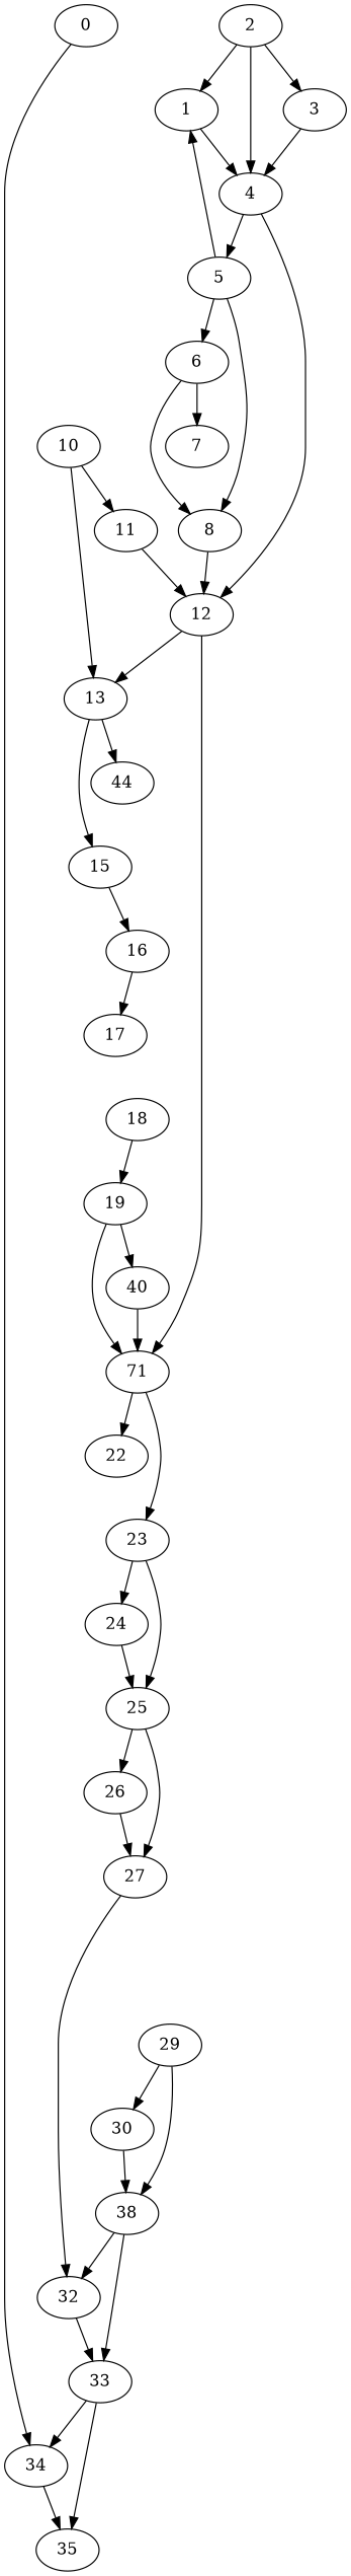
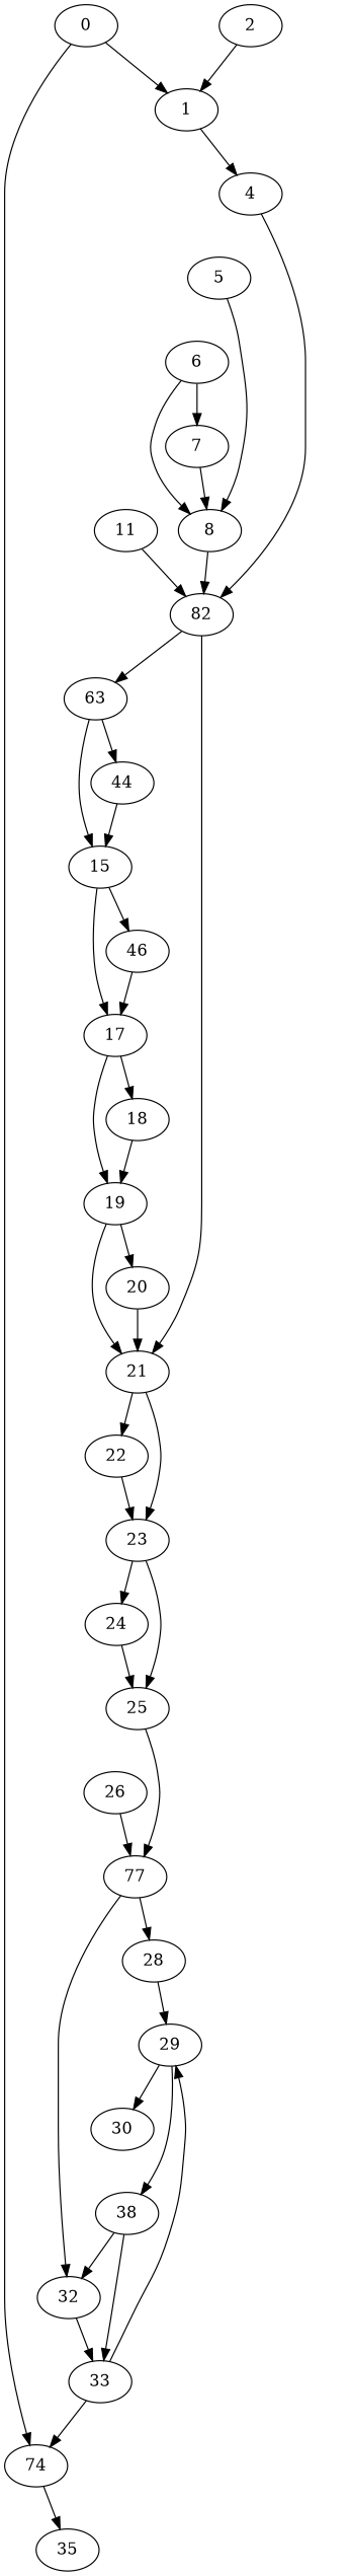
  digraph {
    0
    1
-   34
+   34 [label=74]
    4
    35
    2
-   3
    5
-   12
+   12 [label=82]
    6
    8
-   13
-   21 [label=71]
+   13 [label=63]
+   21
    7
-   10
    11
    n17 [label=44]
    15
    22
    23
-   16
+   16 [label=46]
    17
    18
    19
-   20 [label=40]
+   20
    24
    25
    26
-   27
+   27 [label=77]
+   28
    32
    29
    30
    n34 [label=38]
    33
-   5 -> 1
+   0 -> 1
    0 -> 34
    1 -> 4
    34 -> 35
-   4 -> 5
    4 -> 12
    2 -> 1
-   2 -> 4
-   2 -> 3
-   3 -> 4
-   5 -> 6
    5 -> 8
    12 -> 13
    12 -> 21
    6 -> 8
    6 -> 7
    8 -> 12
    13 -> n17
    13 -> 15
    21 -> 22
    21 -> 23
-   10 -> 13
-   10 -> 11
+   7 -> 8
    11 -> 12
+   n17 -> 15
    15 -> 16
+   15 -> 17
+   22 -> 23
    23 -> 24
    23 -> 25
    16 -> 17
+   17 -> 18
+   17 -> 19
    18 -> 19
    19 -> 21
    19 -> 20
    20 -> 21
    24 -> 25
-   25 -> 26
    25 -> 27
    26 -> 27
+   27 -> 28
    27 -> 32
+   28 -> 29
    32 -> 33
    29 -> 30
    29 -> n34
-   30 -> n34
    n34 -> 32
    n34 -> 33
    33 -> 34
-   33 -> 35
+   33 -> 29
  }
